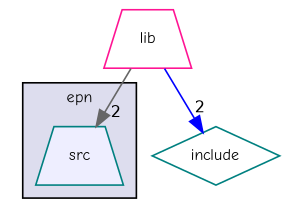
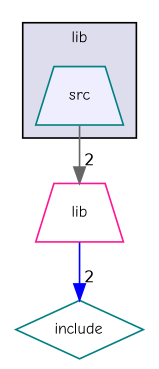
  digraph {
    compound=true
    fontname="Comic Neue"
    node [color=teal fontname="Comic Neue" fontsize=10 shape=trapezium style=filled]
    edge [fontname="Comic Neue" headlabel=2 labeldistance=1.5 labelfontname=Helvetica labelfontsize=10]
    n1 [fillcolor="#eeeeff" label=src pencolor=black]
    n2 [color=deeppink fillcolor=white label=lib]
    n3 [label=include shape=diamond style=""]
    subgraph cluster_1 {
      bgcolor="#ddddee"
      fontsize=10
-     label=epn
+     label=lib
      pencolor=black
      n1
    }
-   n2 -> n1 [color=gray40]
+   n1 -> n2 [color=gray40]
    n2 -> n3 [color=blue]
  }
